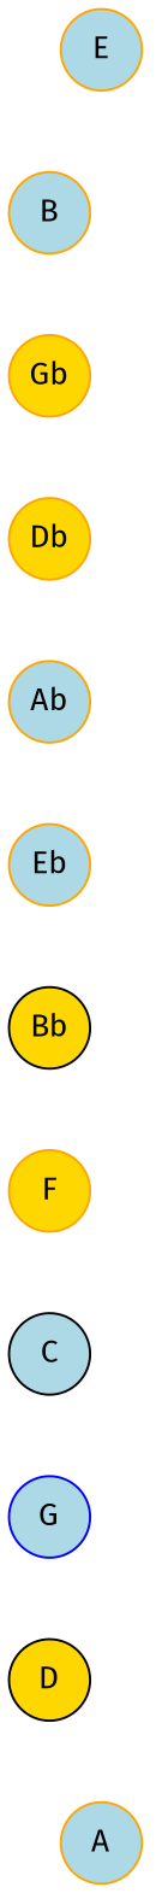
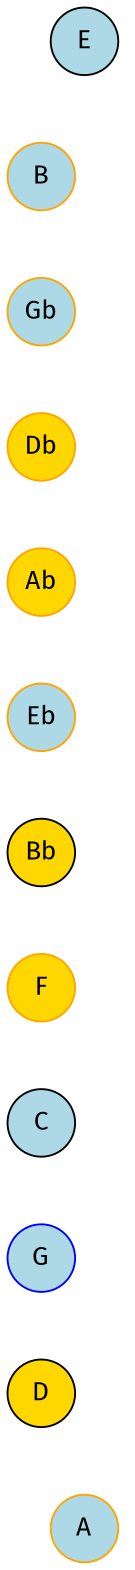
  graph {
    fontname="Fira Sans"
    mindist=.1
    node [color=orange fillcolor=lightblue fontname="Fira Sans" margin=0 shape=circle style=filled]
    edge [fontname="Fira Sans" style=invis]
-   E
+   E [color=black]
    B
-   Gb [fillcolor=gold]
+   Gb
    Db [fillcolor=gold]
-   Ab
+   Ab [fillcolor=gold]
    Eb
    Bb [fillcolor=gold color=""]
    F [fillcolor=gold]
    C [color=""]
    G [color=blue]
    D [fillcolor=gold color=""]
    A
    subgraph sub_1 {
      E
      B
      Gb
      Db
      Ab
      Eb
      Bb
      F
      C
      G
      D
      A
    }
    E -- B
    B -- Gb
    Gb -- Db
    Db -- Ab
    Ab -- Eb
    Eb -- Bb
    Bb -- F
    F -- C
    C -- G
    G -- D
    D -- A
    A -- E
  }
